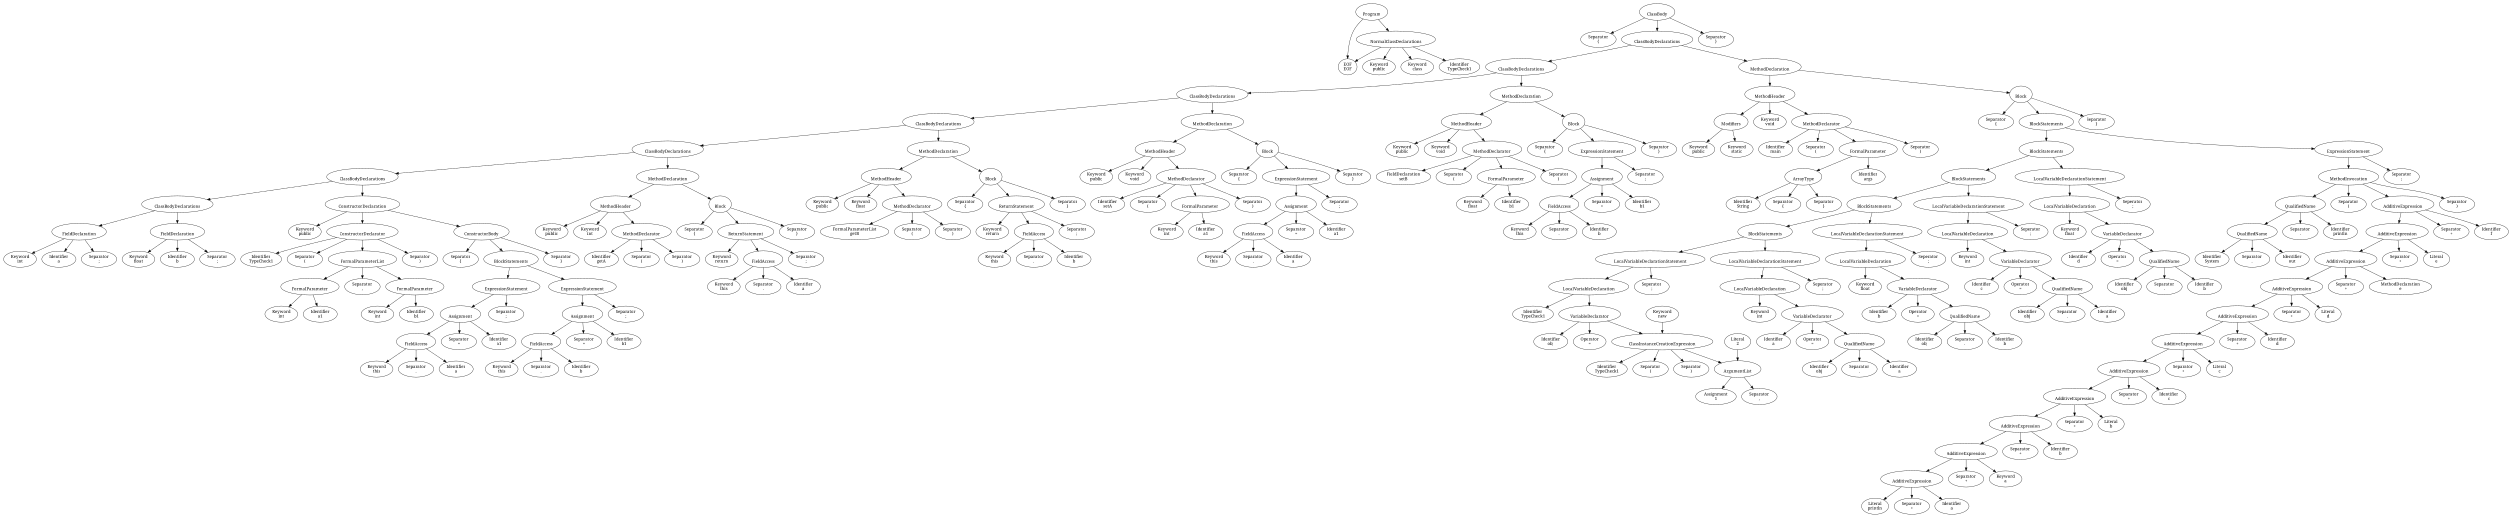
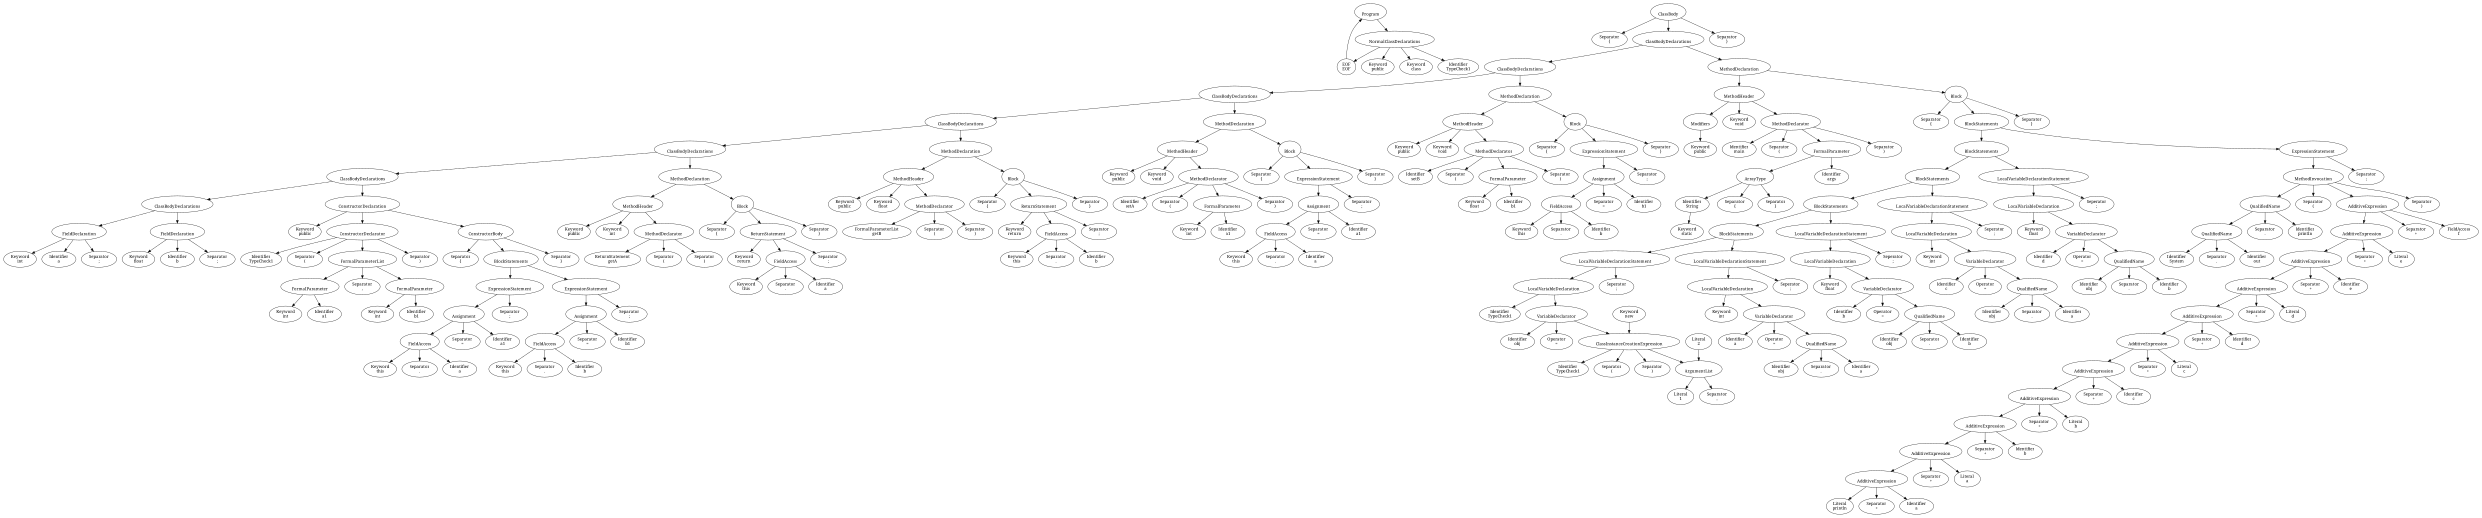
  digraph {
    fontname="Noto Serif"
    node [fontname="Noto Serif"]
    edge [fontname="Noto Serif"]
    n1 [label="\nProgram"]
    n2 [label="\nNormalClassDeclarations"]
    n3 [label="EOF\nEOF"]
    n4 [label="Keyword\npublic"]
    n5 [label="Keyword\nclass"]
    n6 [label="Identifier\nTypeCheck1"]
    n7 [label="\nClassBody"]
    n8 [label="Separator\n{"]
    n9 [label="\nClassBodyDeclarations"]
    n10 [label="Separator\n}"]
    n11 [label="\nClassBodyDeclarations"]
    n12 [label="\nMethodDeclaration"]
    n13 [label="\nClassBodyDeclarations"]
    n14 [label="\nMethodDeclaration"]
    n15 [label="\nMethodHeader"]
    n16 [label="\nBlock"]
    n17 [label="\nClassBodyDeclarations"]
    n18 [label="\nMethodDeclaration"]
    n19 [label="\nMethodHeader"]
    n20 [label="\nBlock"]
    n21 [label="\nClassBodyDeclarations"]
    n22 [label="\nMethodDeclaration"]
    n23 [label="\nMethodHeader"]
    n24 [label="\nBlock"]
    n25 [label="\nClassBodyDeclarations"]
    n26 [label="\nMethodDeclaration"]
    n27 [label="\nMethodHeader"]
    n28 [label="\nBlock"]
    n29 [label="\nClassBodyDeclarations"]
    n30 [label="\nConstructorDeclaration"]
    n31 [label="\nMethodHeader"]
    n32 [label="\nBlock"]
    n33 [label="\nFieldDeclaration"]
    n34 [label="\nFieldDeclaration"]
    n35 [label="Keyword\npublic"]
    n36 [label="\nConstructorDeclarator"]
    n37 [label="\nConstructorBody"]
    n38 [label="Keyword\nint"]
    n39 [label="Identifier\na"]
    n40 [label="Separator\n;"]
    n41 [label="Keyword\nfloat"]
    n42 [label="Identifier\nb"]
    n43 [label="Separator\n;"]
    n44 [label="Identifier\nTypeCheck1"]
    n45 [label="Separator\n("]
    n46 [label="\nFormalParameterList"]
    n47 [label="Separator\n)"]
    n48 [label="Separator\n{"]
    n49 [label="\nBlockStatements"]
    n50 [label="Separator\n}"]
    n51 [label="\nFormalParameter"]
    n52 [label="Separator\n,"]
    n53 [label="\nFormalParameter"]
    n54 [label="Keyword\nint"]
    n55 [label="Identifier\na1"]
    n56 [label="Keyword\nint"]
    n57 [label="Identifier\nb1"]
    n58 [label="\nExpressionStatement"]
    n59 [label="\nExpressionStatement"]
    n60 [label="\nAssignment"]
    n61 [label="Separator\n;"]
    n62 [label="\nAssignment"]
    n63 [label="Separator\n;"]
    n64 [label="\nFieldAccess"]
    n65 [label="Separator\n="]
    n66 [label="Identifier\na1"]
    n67 [label="Keyword\nthis"]
    n68 [label="Separator\n."]
    n69 [label="Identifier\na"]
    n70 [label="\nFieldAccess"]
    n71 [label="Separator\n="]
    n72 [label="Identifier\nb1"]
    n73 [label="Keyword\nthis"]
    n74 [label="Separator\n."]
    n75 [label="Identifier\nb"]
    n76 [label="Keyword\npublic"]
    n77 [label="Keyword\nint"]
    n78 [label="\nMethodDeclarator"]
    n79 [label="Separator\n{"]
    n80 [label="\nReturnStatement"]
    n81 [label="Separator\n}"]
-   n82 [label="Identifier\ngetA"]
+   n82 [label="ReturnStatement\ngetA"]
    n83 [label="Separator\n("]
    n84 [label="Separator\n)"]
    n85 [label="Keyword\nreturn"]
    n86 [label="\nFieldAccess"]
    n87 [label="Separator\n;"]
    n88 [label="Keyword\nthis"]
    n89 [label="Separator\n."]
    n90 [label="Identifier\na"]
    n91 [label="Keyword\npublic"]
    n92 [label="Keyword\nfloat"]
    n93 [label="\nMethodDeclarator"]
    n94 [label="Separator\n{"]
    n95 [label="\nReturnStatement"]
    n96 [label="Separator\n}"]
    n97 [label="FormalParameterList\ngetB"]
    n98 [label="Separator\n("]
    n99 [label="Separator\n)"]
    n100 [label="Keyword\nreturn"]
    n101 [label="\nFieldAccess"]
    n102 [label="Separator\n;"]
    n103 [label="Keyword\nthis"]
    n104 [label="Separator\n."]
    n105 [label="Identifier\nb"]
    n106 [label="Keyword\npublic"]
    n107 [label="Keyword\nvoid"]
    n108 [label="\nMethodDeclarator"]
    n109 [label="Separator\n{"]
    n110 [label="\nExpressionStatement"]
    n111 [label="Separator\n}"]
    n112 [label="Identifier\nsetA"]
    n113 [label="Separator\n("]
    n114 [label="\nFormalParameter"]
    n115 [label="Separator\n)"]
    n116 [label="Keyword\nint"]
    n117 [label="Identifier\na1"]
    n118 [label="\nAssignment"]
    n119 [label="Separator\n;"]
    n120 [label="\nFieldAccess"]
    n121 [label="Separator\n="]
    n122 [label="Identifier\na1"]
    n123 [label="Keyword\nthis"]
    n124 [label="Separator\n."]
    n125 [label="Identifier\na"]
    n126 [label="Keyword\npublic"]
    n127 [label="Keyword\nvoid"]
    n128 [label="\nMethodDeclarator"]
    n129 [label="Separator\n{"]
    n130 [label="\nExpressionStatement"]
    n131 [label="Separator\n}"]
-   n132 [label="FieldDeclaration\nsetB"]
+   n132 [label="Identifier\nsetB"]
    n133 [label="Separator\n("]
    n134 [label="\nFormalParameter"]
    n135 [label="Separator\n)"]
    n136 [label="Keyword\nfloat"]
    n137 [label="Identifier\nb1"]
    n138 [label="\nAssignment"]
    n139 [label="Separator\n;"]
    n140 [label="\nFieldAccess"]
    n141 [label="Separator\n="]
    n142 [label="Identifier\nb1"]
    n143 [label="Keyword\nthis"]
    n144 [label="Separator\n."]
    n145 [label="Identifier\nb"]
    n146 [label="\nModifiers"]
    n147 [label="Keyword\nvoid"]
    n148 [label="\nMethodDeclarator"]
    n149 [label="Separator\n{"]
    n150 [label="\nBlockStatements"]
    n151 [label="Separator\n}"]
    n152 [label="Keyword\npublic"]
    n153 [label="Keyword\nstatic"]
    n154 [label="Identifier\nmain"]
    n155 [label="Separator\n("]
    n156 [label="\nFormalParameter"]
    n157 [label="Separator\n)"]
    n158 [label="\nArrayType"]
    n159 [label="Identifier\nargs"]
    n160 [label="Identifier\nString"]
    n161 [label="Separator\n{"]
    n162 [label="Separator\n}"]
    n163 [label="\nBlockStatements"]
    n164 [label="\nExpressionStatement"]
    n165 [label="\nBlockStatements"]
    n166 [label="\nLocalVariableDeclarationStatement"]
    n167 [label="\nMethodInvocation"]
    n168 [label="Separator\n;"]
    n169 [label="\nBlockStatements"]
    n170 [label="\nLocalVariableDeclarationStatement"]
    n171 [label="\nLocalVariableDeclaration"]
    n172 [label="Seperator\n;"]
    n173 [label="\nBlockStatements"]
    n174 [label="\nLocalVariableDeclarationStatement"]
    n175 [label="\nLocalVariableDeclaration"]
    n176 [label="Seperator\n;"]
    n177 [label="\nLocalVariableDeclarationStatement"]
    n178 [label="\nLocalVariableDeclarationStatement"]
    n179 [label="\nLocalVariableDeclaration"]
    n180 [label="Seperator\n;"]
    n181 [label="\nLocalVariableDeclaration"]
    n182 [label="Seperator\n;"]
    n183 [label="\nLocalVariableDeclaration"]
    n184 [label="Seperator\n;"]
    n185 [label="Identifier\nTypeCheck1"]
    n186 [label="\nVariableDeclarator"]
    n187 [label="Identifier\nobj"]
    n188 [label="Operator\n="]
    n189 [label="\nClassInstanceCreationExpression"]
    n190 [label="Identifier\nTypeCheck1"]
    n191 [label="Separator\n("]
    n192 [label="\nArgumentList"]
    n193 [label="Separator\n)"]
    n194 [label="Keyword\nnew"]
-   n195 [label="Assignment\n1"]
+   n195 [label="Literal\n1"]
    n196 [label="Separator\n,"]
    n197 [label="Literal\n2"]
    n198 [label="Keyword\nint"]
    n199 [label="\nVariableDeclarator"]
    n200 [label="Identifier\na"]
    n201 [label="Operator\n="]
    n202 [label="\nQualifiedName"]
    n203 [label="Identifier\nobj"]
    n204 [label="Separator\n."]
    n205 [label="Identifier\na"]
    n206 [label="Keyword\nfloat"]
    n207 [label="\nVariableDeclarator"]
    n208 [label="Identifier\nb"]
    n209 [label="Operator\n="]
    n210 [label="\nQualifiedName"]
    n211 [label="Identifier\nobj"]
    n212 [label="Separator\n."]
    n213 [label="Identifier\nb"]
    n214 [label="Keyword\nint"]
    n215 [label="\nVariableDeclarator"]
    n216 [label="Identifier\nc"]
    n217 [label="Operator\n="]
    n218 [label="\nQualifiedName"]
    n219 [label="Identifier\nobj"]
    n220 [label="Separator\n."]
    n221 [label="Identifier\na"]
    n222 [label="Keyword\nfloat"]
    n223 [label="\nVariableDeclarator"]
    n224 [label="Identifier\nd"]
    n225 [label="Operator\n="]
    n226 [label="\nQualifiedName"]
    n227 [label="Identifier\nobj"]
    n228 [label="Separator\n."]
    n229 [label="Identifier\nb"]
    n230 [label="\nQualifiedName"]
    n231 [label="Separator\n("]
    n232 [label="\nAdditiveExpression"]
    n233 [label="Separator\n)"]
    n234 [label="\nQualifiedName"]
    n235 [label="Separator\n."]
    n236 [label="Identifier\nprintln"]
    n237 [label="\nAdditiveExpression"]
    n238 [label="Separator\n+"]
-   n239 [label="Identifier\nf"]
+   n239 [label="FieldAccess\nf"]
    n240 [label="Identifier\nSystem"]
    n241 [label="Separator\n."]
    n242 [label="Identifier\nout"]
    n243 [label="\nAdditiveExpression"]
    n244 [label="Separator\n+"]
    n245 [label="Literal\ne"]
    n246 [label="\nAdditiveExpression"]
    n247 [label="Separator\n+"]
-   n248 [label="MethodDeclaration\ne"]
+   n248 [label="Identifier\ne"]
    n249 [label="\nAdditiveExpression"]
    n250 [label="Separator\n+"]
    n251 [label="Literal\nd"]
    n252 [label="\nAdditiveExpression"]
    n253 [label="Separator\n+"]
    n254 [label="Identifier\nd"]
    n255 [label="\nAdditiveExpression"]
    n256 [label="Separator\n+"]
    n257 [label="Literal\nc"]
    n258 [label="\nAdditiveExpression"]
    n259 [label="Separator\n+"]
    n260 [label="Identifier\nc"]
    n261 [label="\nAdditiveExpression"]
    n262 [label="Separator\n+"]
    n263 [label="Literal\nb"]
    n264 [label="\nAdditiveExpression"]
    n265 [label="Separator\n+"]
    n266 [label="Identifier\nb"]
    n267 [label="\nAdditiveExpression"]
    n268 [label="Separator\n+"]
-   n269 [label="Keyword\na"]
+   n269 [label="Literal\na"]
    n270 [label="Literal\nprintln"]
    n271 [label="Separator\n+"]
    n272 [label="Identifier\na"]
    n1 -> n2
-   n1 -> n3
+   n3 -> n1
    n2 -> n3
    n2 -> n4
    n2 -> n5
    n2 -> n6
    n7 -> n8
    n7 -> n9
    n7 -> n10
    n9 -> n11
    n9 -> n12
    n11 -> n13
    n11 -> n14
    n12 -> n15
    n12 -> n16
    n13 -> n17
    n13 -> n18
    n14 -> n19
    n14 -> n20
    n15 -> n146
    n15 -> n147
    n15 -> n148
    n16 -> n149
    n16 -> n150
    n16 -> n151
    n17 -> n21
    n17 -> n22
    n18 -> n23
    n18 -> n24
    n19 -> n126
    n19 -> n127
    n19 -> n128
    n20 -> n129
    n20 -> n130
    n20 -> n131
    n21 -> n25
    n21 -> n26
    n22 -> n27
    n22 -> n28
    n23 -> n106
    n23 -> n107
    n23 -> n108
    n24 -> n109
    n24 -> n110
    n24 -> n111
    n25 -> n29
    n25 -> n30
    n26 -> n31
    n26 -> n32
    n27 -> n91
    n27 -> n92
    n27 -> n93
    n28 -> n94
    n28 -> n95
    n28 -> n96
    n29 -> n33
    n29 -> n34
    n30 -> n35
    n30 -> n36
    n30 -> n37
    n31 -> n76
    n31 -> n77
    n31 -> n78
    n32 -> n79
    n32 -> n80
    n32 -> n81
    n33 -> n38
    n33 -> n39
    n33 -> n40
    n34 -> n41
    n34 -> n42
    n34 -> n43
    n36 -> n44
    n36 -> n45
    n36 -> n46
    n36 -> n47
    n37 -> n48
    n37 -> n49
    n37 -> n50
    n46 -> n51
    n46 -> n52
    n46 -> n53
    n49 -> n58
    n49 -> n59
    n51 -> n54
    n51 -> n55
    n53 -> n56
    n53 -> n57
    n58 -> n60
    n58 -> n61
    n59 -> n62
    n59 -> n63
    n60 -> n64
    n60 -> n65
    n60 -> n66
    n62 -> n70
    n62 -> n71
    n62 -> n72
    n64 -> n67
    n64 -> n68
    n64 -> n69
    n70 -> n73
    n70 -> n74
    n70 -> n75
    n78 -> n82
    n78 -> n83
    n78 -> n84
    n80 -> n85
    n80 -> n86
    n80 -> n87
    n86 -> n88
    n86 -> n89
    n86 -> n90
    n93 -> n97
    n93 -> n98
    n93 -> n99
    n95 -> n100
    n95 -> n101
    n95 -> n102
    n101 -> n103
    n101 -> n104
    n101 -> n105
    n108 -> n112
    n108 -> n113
    n108 -> n114
    n108 -> n115
    n110 -> n118
    n110 -> n119
    n114 -> n116
    n114 -> n117
    n118 -> n120
    n118 -> n121
    n118 -> n122
    n120 -> n123
    n120 -> n124
    n120 -> n125
    n128 -> n132
    n128 -> n133
    n128 -> n134
    n128 -> n135
    n130 -> n138
    n130 -> n139
    n134 -> n136
    n134 -> n137
    n138 -> n140
    n138 -> n141
    n138 -> n142
    n140 -> n143
    n140 -> n144
    n140 -> n145
    n146 -> n152
-   n146 -> n153
+   n160 -> n153
    n148 -> n154
    n148 -> n155
    n148 -> n156
    n148 -> n157
    n150 -> n163
    n150 -> n164
    n156 -> n158
    n156 -> n159
    n158 -> n160
    n158 -> n161
    n158 -> n162
    n163 -> n165
    n163 -> n166
    n164 -> n167
    n164 -> n168
    n165 -> n169
    n165 -> n170
    n166 -> n171
    n166 -> n172
    n167 -> n230
    n167 -> n231
    n167 -> n232
    n167 -> n233
    n169 -> n173
    n169 -> n174
    n170 -> n175
    n170 -> n176
    n171 -> n222
    n171 -> n223
    n173 -> n177
    n173 -> n178
    n174 -> n179
    n174 -> n180
    n175 -> n214
    n175 -> n215
    n177 -> n181
    n177 -> n182
    n178 -> n183
    n178 -> n184
    n179 -> n206
    n179 -> n207
    n181 -> n185
    n181 -> n186
    n183 -> n198
    n183 -> n199
    n186 -> n187
    n186 -> n188
    n186 -> n189
    n189 -> n190
    n189 -> n191
    n189 -> n192
    n189 -> n193
    n192 -> n195
    n192 -> n196
    n194 -> n189
    n197 -> n192
    n199 -> n200
    n199 -> n201
    n199 -> n202
    n202 -> n203
    n202 -> n204
    n202 -> n205
    n207 -> n208
    n207 -> n209
    n207 -> n210
    n210 -> n211
    n210 -> n212
    n210 -> n213
    n215 -> n216
    n215 -> n217
    n215 -> n218
    n218 -> n219
    n218 -> n220
    n218 -> n221
    n223 -> n224
    n223 -> n225
    n223 -> n226
    n226 -> n227
    n226 -> n228
    n226 -> n229
    n230 -> n234
    n230 -> n235
    n230 -> n236
    n232 -> n237
    n232 -> n238
    n232 -> n239
    n234 -> n240
    n234 -> n241
    n234 -> n242
    n237 -> n243
    n237 -> n244
    n237 -> n245
    n243 -> n246
    n243 -> n247
    n243 -> n248
    n246 -> n249
    n246 -> n250
    n246 -> n251
    n249 -> n252
    n249 -> n253
    n249 -> n254
    n252 -> n255
    n252 -> n256
    n252 -> n257
    n255 -> n258
    n255 -> n259
    n255 -> n260
    n258 -> n261
    n258 -> n262
    n258 -> n263
    n261 -> n264
    n261 -> n265
    n261 -> n266
    n264 -> n267
    n264 -> n268
    n264 -> n269
    n267 -> n270
    n267 -> n271
    n267 -> n272
  }
